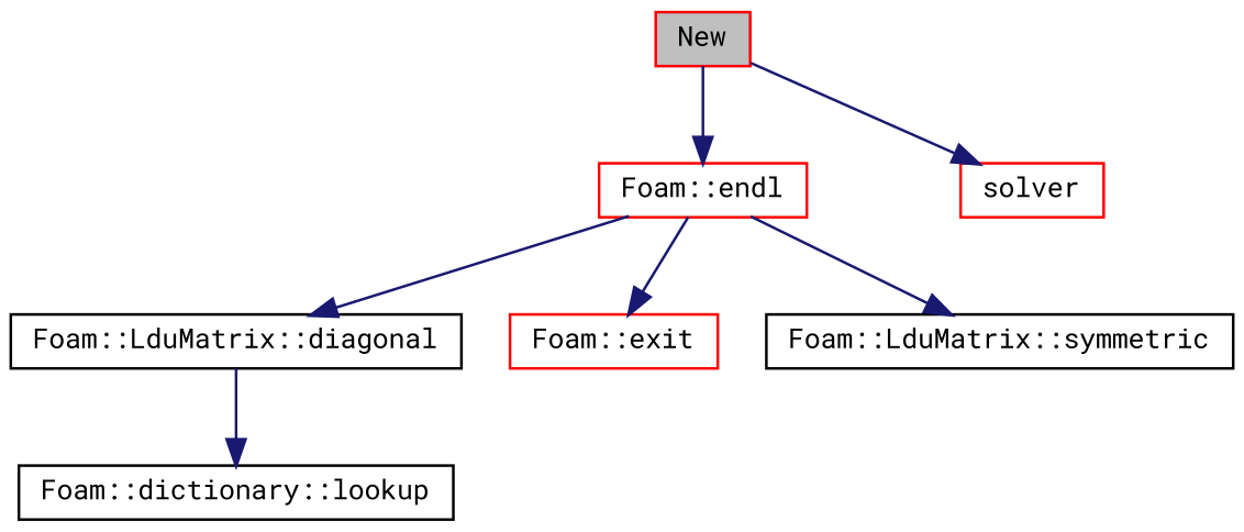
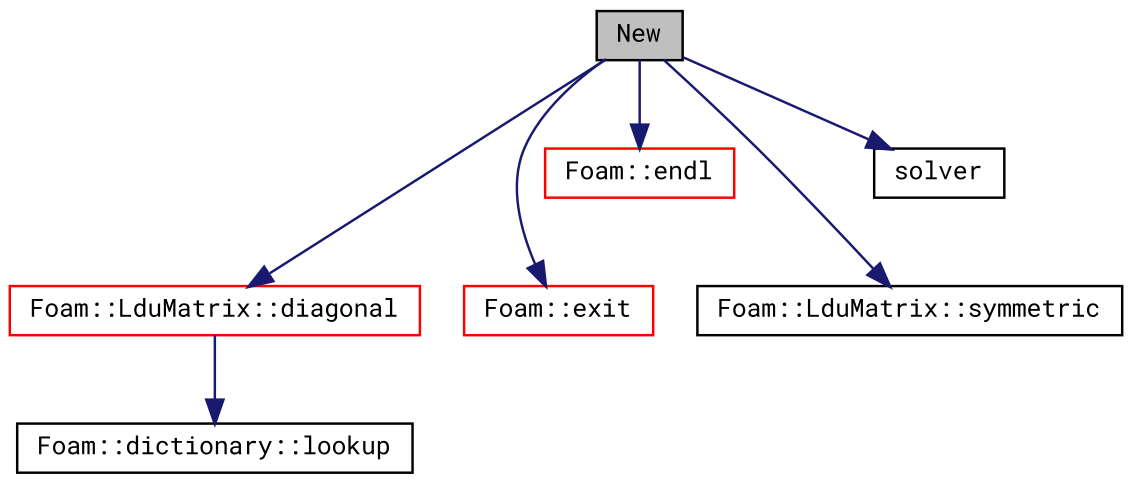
  digraph {
    fontname="Roboto Mono"
    rankdir=TB
    node [color=black fontname="Roboto Mono" fontsize=10 shape=record]
    edge [color=midnightblue fontname="Roboto Mono" fontsize=10 labelfontname=Helvetica labelfontsize=10 style=solid]
-   n1 [color=red fillcolor=grey75 fontcolor=black height=0.2 label=New style=filled width=0.4]
-   n2 [height=0.2 label="Foam::LduMatrix::diagonal" width=0.4]
+   n1 [fillcolor=grey75 fontcolor=black height=0.2 label=New style=filled width=0.4]
+   n2 [color=red height=0.2 label="Foam::LduMatrix::diagonal" width=0.4]
    n3 [color=red height=0.2 label="Foam::endl" width=0.4]
    n4 [color=red height=0.2 label="Foam::exit" width=0.4]
-   n5 [color=red height=0.2 label=solver width=0.4]
+   n5 [height=0.2 label=solver width=0.4]
    n6 [height=0.2 label="Foam::LduMatrix::symmetric" width=0.4]
    n7 [height=0.2 label="Foam::dictionary::lookup" width=0.4]
-   n3 -> n2
+   n1 -> n2
    n1 -> n3
-   n3 -> n4
+   n1 -> n4
    n1 -> n5
-   n3 -> n6
+   n1 -> n6
    n2 -> n7
  }
